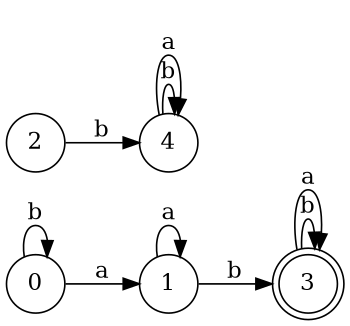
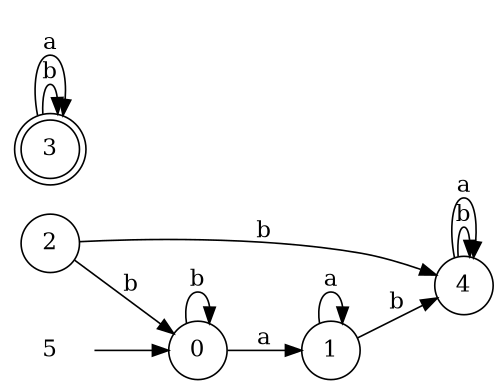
  digraph {
    rankdir=LR
    node [shape=circle]
    n1 [label=0]
    n2 [label=1]
    n3 [label=3 shape=doublecircle]
    n4 [label=2]
    n5 [label=4]
+   5 [shape=plaintext]
    n1 -> n1 [label=b]
    n1 -> n2 [label=a]
    n2 -> n2 [label=a]
-   n2 -> n3 [label=b]
+   n2 -> n5 [label=b]
    n3 -> n3 [label=b]
    n3 -> n3 [label=a]
+   n4 -> n1 [label=b]
    n4 -> n5 [label=b]
    n5 -> n5 [label=b]
    n5 -> n5 [label=a]
+   5 -> n1
  }
